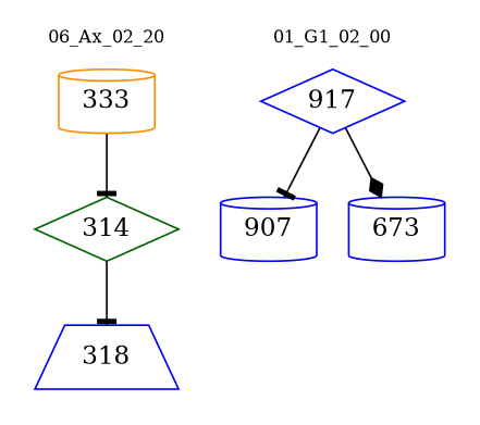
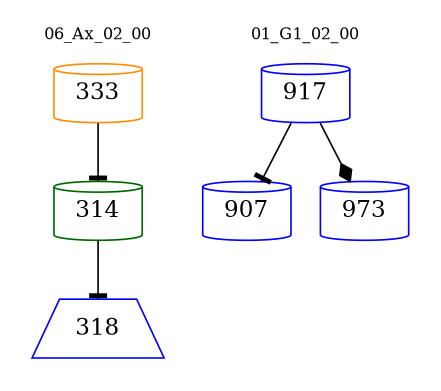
  digraph {
    node [color=blue shape=cylinder]
    edge [arrowhead=tee color=black]
-   n1 [color=darkgreen label=314 shape=diamond]
+   n1 [color=darkgreen label=314]
    n2 [color=darkorange label=333]
    n3 [label=318 shape=trapezium]
-   n4 [label=917 shape=diamond]
+   n4 [label=917]
    n5 [label=907]
-   n6 [label=673]
+   n6 [label=973]
    subgraph cluster_1 {
      color=white
      fontsize=10
-     label="06_Ax_02_20"
+     label="06_Ax_02_00"
      n1
      n2
      n3
    }
    subgraph cluster_2 {
      color=white
      fontsize=10
      label="01_G1_02_00"
      n4
      n5
      n6
    }
    n1 -> n3
    n2 -> n1
    n4 -> n5
    n4 -> n6 [arrowhead=diamond]
  }
